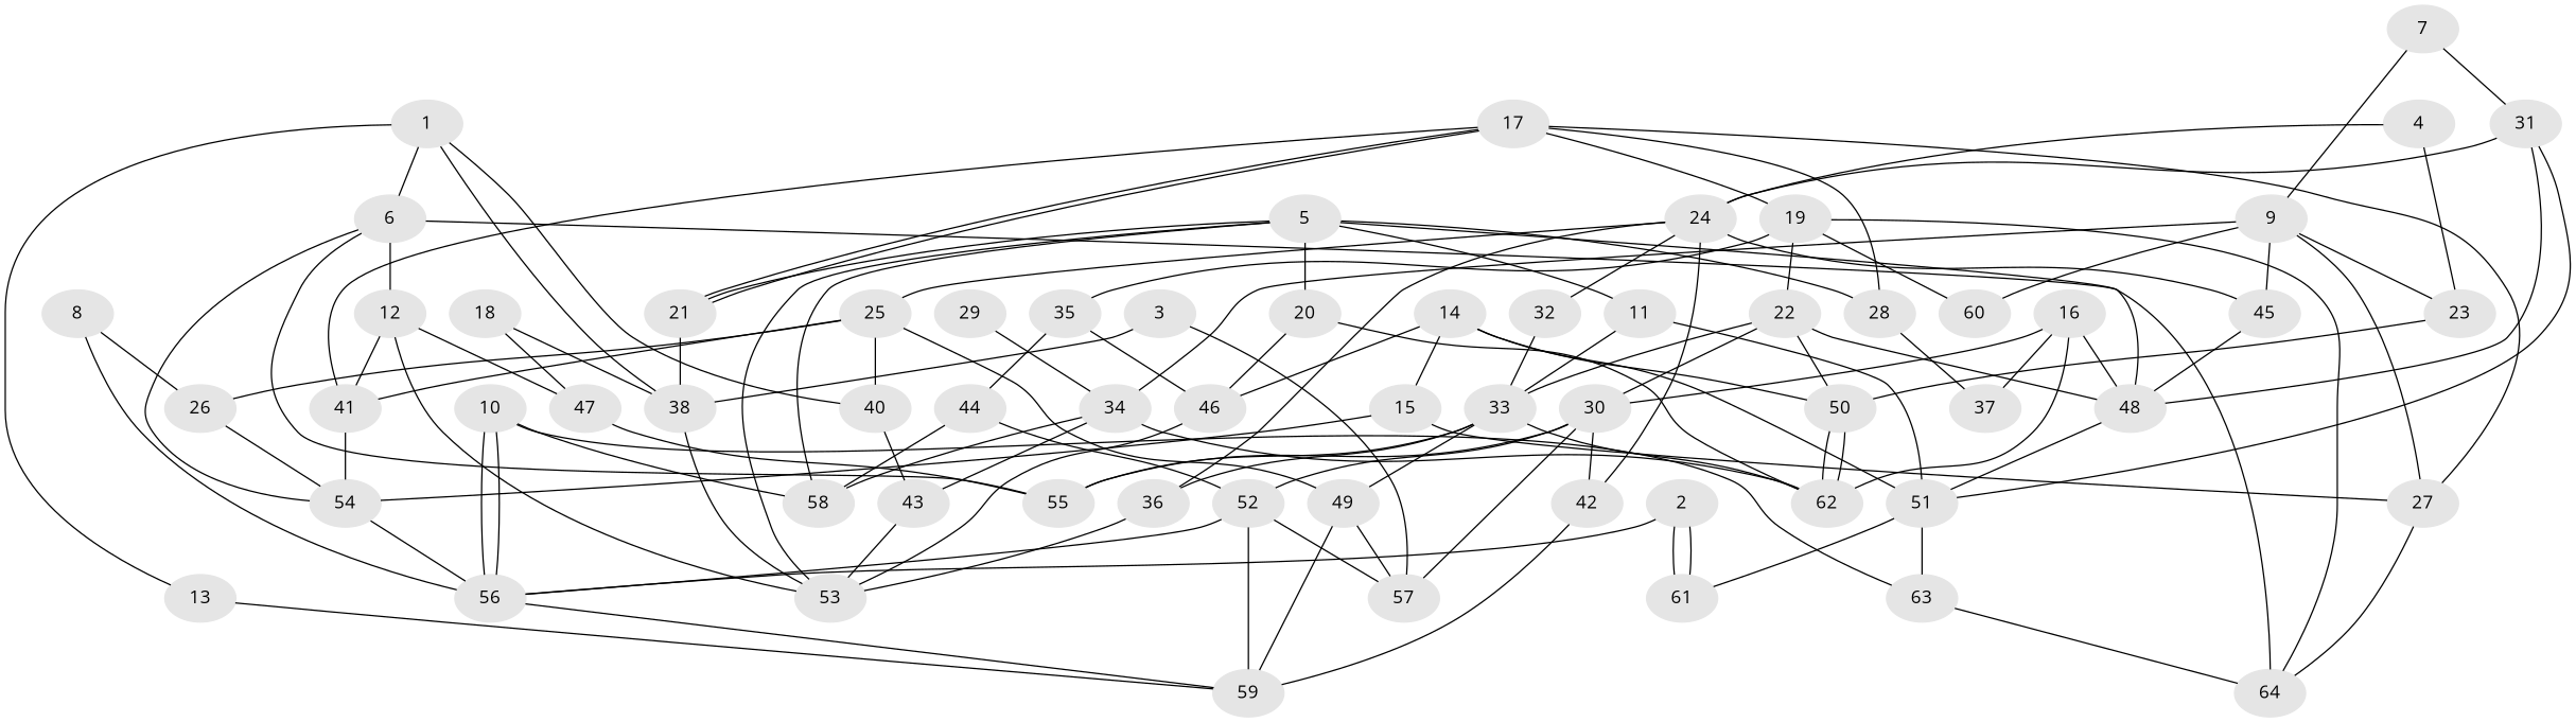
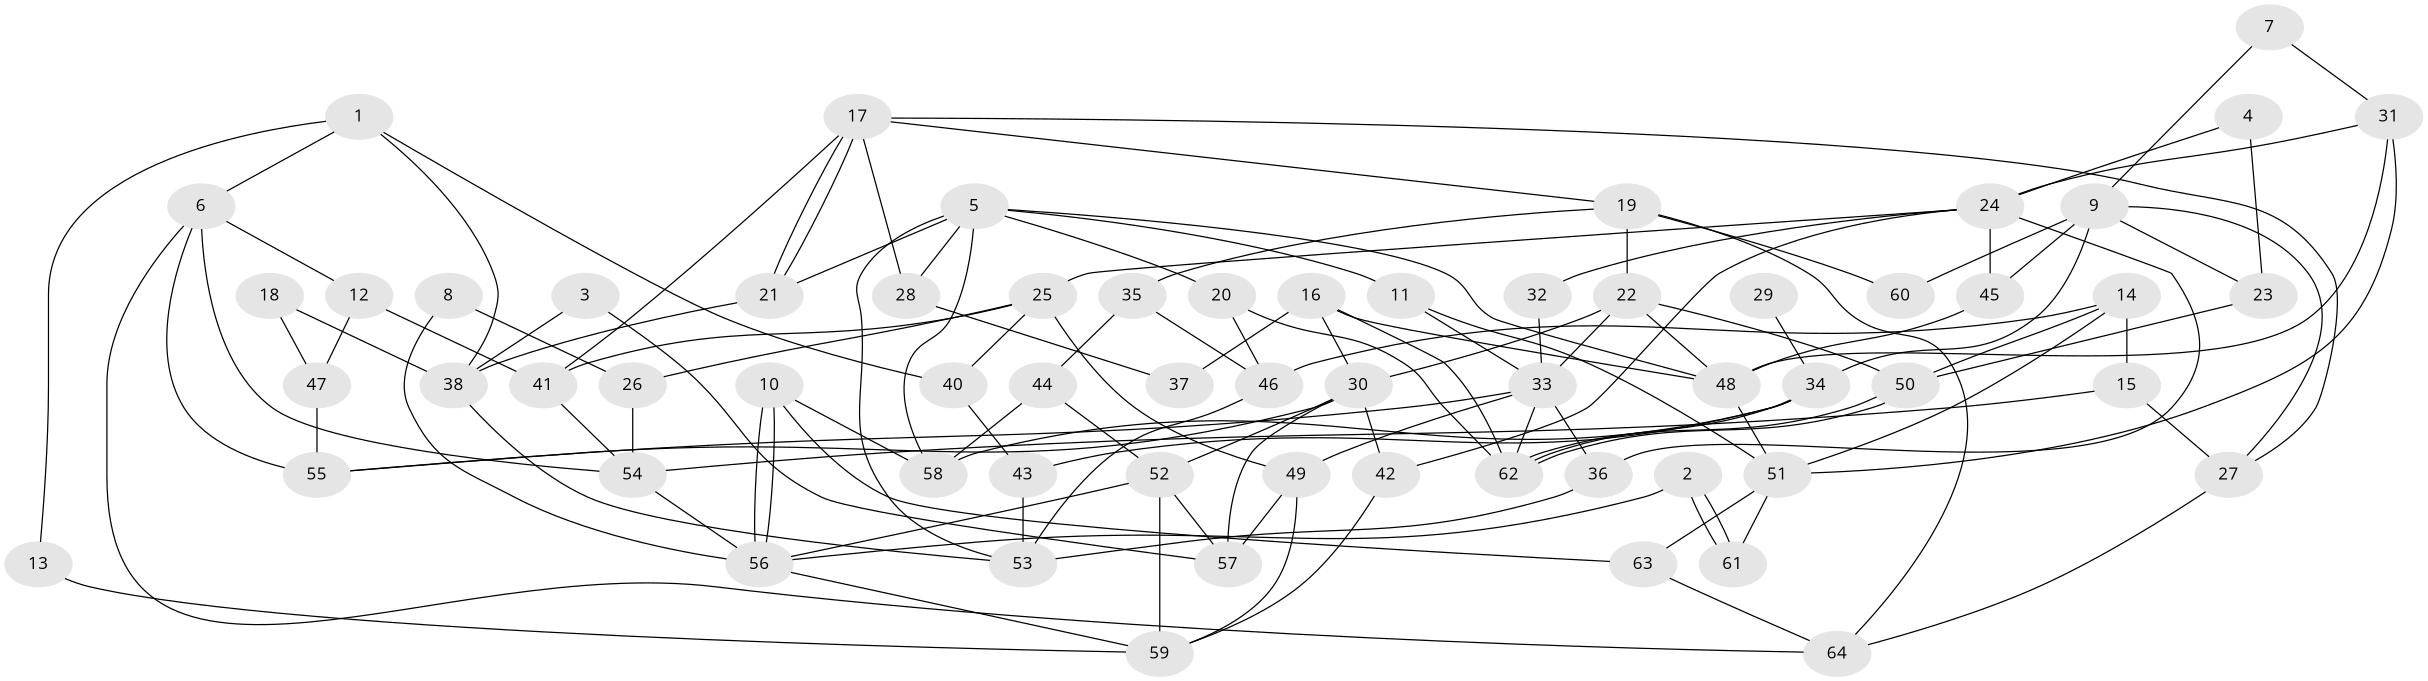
  graph {
    fontname="Open Sans"
    node [color=gray90 fontname="Open Sans" style=filled]
    edge [fontname="Open Sans"]
    1
    6
    13
    38
    40
    12
    54
    55
    64
    59
    53
    43
    2
    56
    61
    3
    57
    4
    23
    24
    50
    45
    25
    32
    36
    42
    5
    11
    20
    21
    28
    48
    58
    33
    51
    46
    62
    37
    41
    47
    7
    9
    31
    27
    34
    60
    8
    26
    10
    63
    49
    14
    15
    16
    30
    52
    17
    19
    22
    35
    18
    44
    29
    1 -- 6
    1 -- 13
    1 -- 38
    1 -- 40
    6 -- 12
    6 -- 54
    6 -- 55
    6 -- 64
    13 -- 59
    38 -- 53
    40 -- 43
-   12 -- 53
    12 -- 41
    12 -- 47
    54 -- 56
    43 -- 53
    2 -- 56
    2 -- 61
    2 -- 61
    56 -- 59
    3 -- 38
    3 -- 57
    4 -- 23
    4 -- 24
    23 -- 50
    24 -- 45
    24 -- 25
    24 -- 32
    24 -- 36
    24 -- 42
    50 -- 62
    50 -- 62
    45 -- 48
    25 -- 40
    25 -- 41
    25 -- 26
    25 -- 49
    32 -- 33
    36 -- 53
    42 -- 59
    5 -- 53
    5 -- 11
    5 -- 20
    5 -- 21
    5 -- 28
    5 -- 48
    5 -- 58
    11 -- 33
    11 -- 51
    20 -- 46
    20 -- 62
    21 -- 38
    28 -- 37
    48 -- 51
    33 -- 55
    33 -- 36
    33 -- 62
    33 -- 49
    51 -- 61
    51 -- 63
    46 -- 53
    41 -- 54
    47 -- 55
    7 -- 9
    7 -- 31
    9 -- 23
    9 -- 45
    9 -- 27
    9 -- 34
    9 -- 60
    31 -- 24
    31 -- 48
    31 -- 51
    27 -- 64
    34 -- 43
    34 -- 58
    34 -- 62
    8 -- 56
    8 -- 26
    26 -- 54
    10 -- 56
    10 -- 56
    10 -- 58
    10 -- 63
    63 -- 64
    49 -- 59
    49 -- 57
    14 -- 50
    14 -- 51
    14 -- 46
    14 -- 15
    15 -- 54
    15 -- 27
    16 -- 48
    16 -- 62
    16 -- 37
    16 -- 30
    30 -- 55
    30 -- 57
    30 -- 42
    30 -- 52
    52 -- 59
    52 -- 56
    52 -- 57
    17 -- 21
    17 -- 21
    17 -- 28
    17 -- 41
    17 -- 27
    17 -- 19
    19 -- 64
    19 -- 60
    19 -- 22
    19 -- 35
    22 -- 50
    22 -- 48
    22 -- 33
    22 -- 30
    35 -- 46
    35 -- 44
    18 -- 38
    18 -- 47
    44 -- 58
    44 -- 52
    29 -- 34
  }
